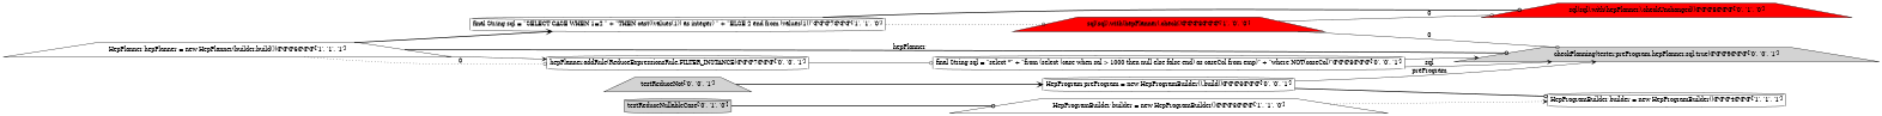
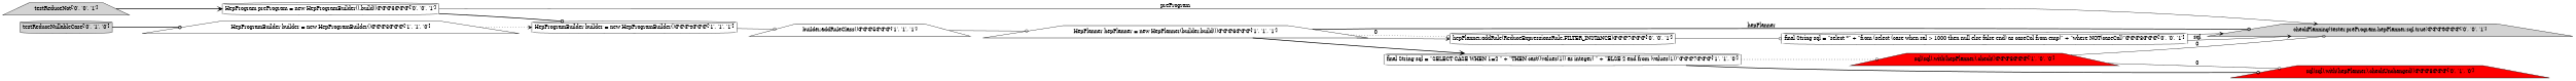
  digraph {
    rankdir=LR
    node [fillcolor=white shape=trapezium style=filled]
    edge [arrowhead=odot style=solid]
    n1 [label="HepProgram preProgram = new HepProgramBuilder().build()@@@3@@@['0', '0', '1']" shape=cylinder]
    n2 [fillcolor=lightgray label="checkPlanning(tester,preProgram,hepPlanner,sql,true)@@@9@@@['0', '0', '1']"]
    n3 [label="HepProgramBuilder builder = new HepProgramBuilder()@@@4@@@['1', '1', '1']" shape=cylinder]
+   n4 [label="builder.addRuleClass()@@@5@@@['1', '1', '1']"]
    n5 [label="HepPlanner hepPlanner = new HepPlanner(builder.build())@@@6@@@['1', '1', '1']"]
    n6 [label="final String sql = \"SELECT CASE WHEN 1=2 \" + \"THEN cast((values(1)) as integer) \" + \"ELSE 2 end from (values(1))\"@@@7@@@['1', '1', '0']" shape=cylinder]
    n7 [label="hepPlanner.addRule(ReduceExpressionsRule.FILTER_INSTANCE)@@@7@@@['0', '0', '1']" shape=cylinder]
    n8 [label="HepProgramBuilder builder = new HepProgramBuilder()@@@3@@@['1', '1', '0']"]
    n9 [fillcolor=lightgray label="testReduceNot['0', '0', '1']"]
    n10 [fillcolor=red label="sql(sql).with(hepPlanner).check()@@@8@@@['1', '0', '0']"]
    n11 [fillcolor=red label="sql(sql).with(hepPlanner).checkUnchanged()@@@8@@@['0', '1', '0']"]
    n12 [label="final String sql = \"select *\" + \"from (select (case when sal > 1000 then null else false end) as caseCol from emp)\" + \"where NOT(caseCol)\"@@@8@@@['0', '0', '1']" shape=cylinder]
    n13 [fillcolor=lightgray label="testReduceNullableCase['0', '1', '0']" shape=cylinder]
    n1 -> n2 [arrowhead=vee label=preProgram]
    n1 -> n3 [style=bold]
+   n3 -> n4
+   n4 -> n5
    n5 -> n2 [label=hepPlanner style=bold]
    n5 -> n6 [arrowhead=vee style=bold]
    n5 -> n7 [arrowhead=vee]
    n5 -> n7 [label=0 style=dotted]
    n6 -> n10 [style=dotted]
    n6 -> n11 [style=bold]
    n7 -> n12
    n8 -> n3 [arrowhead=vee style=dotted]
    n9 -> n1 [arrowhead=vee style=bold]
    n10 -> n2 [label=0]
    n10 -> n11 [label=0]
    n12 -> n2 [arrowhead=vee label=sql]
    n12 -> n2 [arrowhead=vee]
    n13 -> n8 [style=bold]
  }
